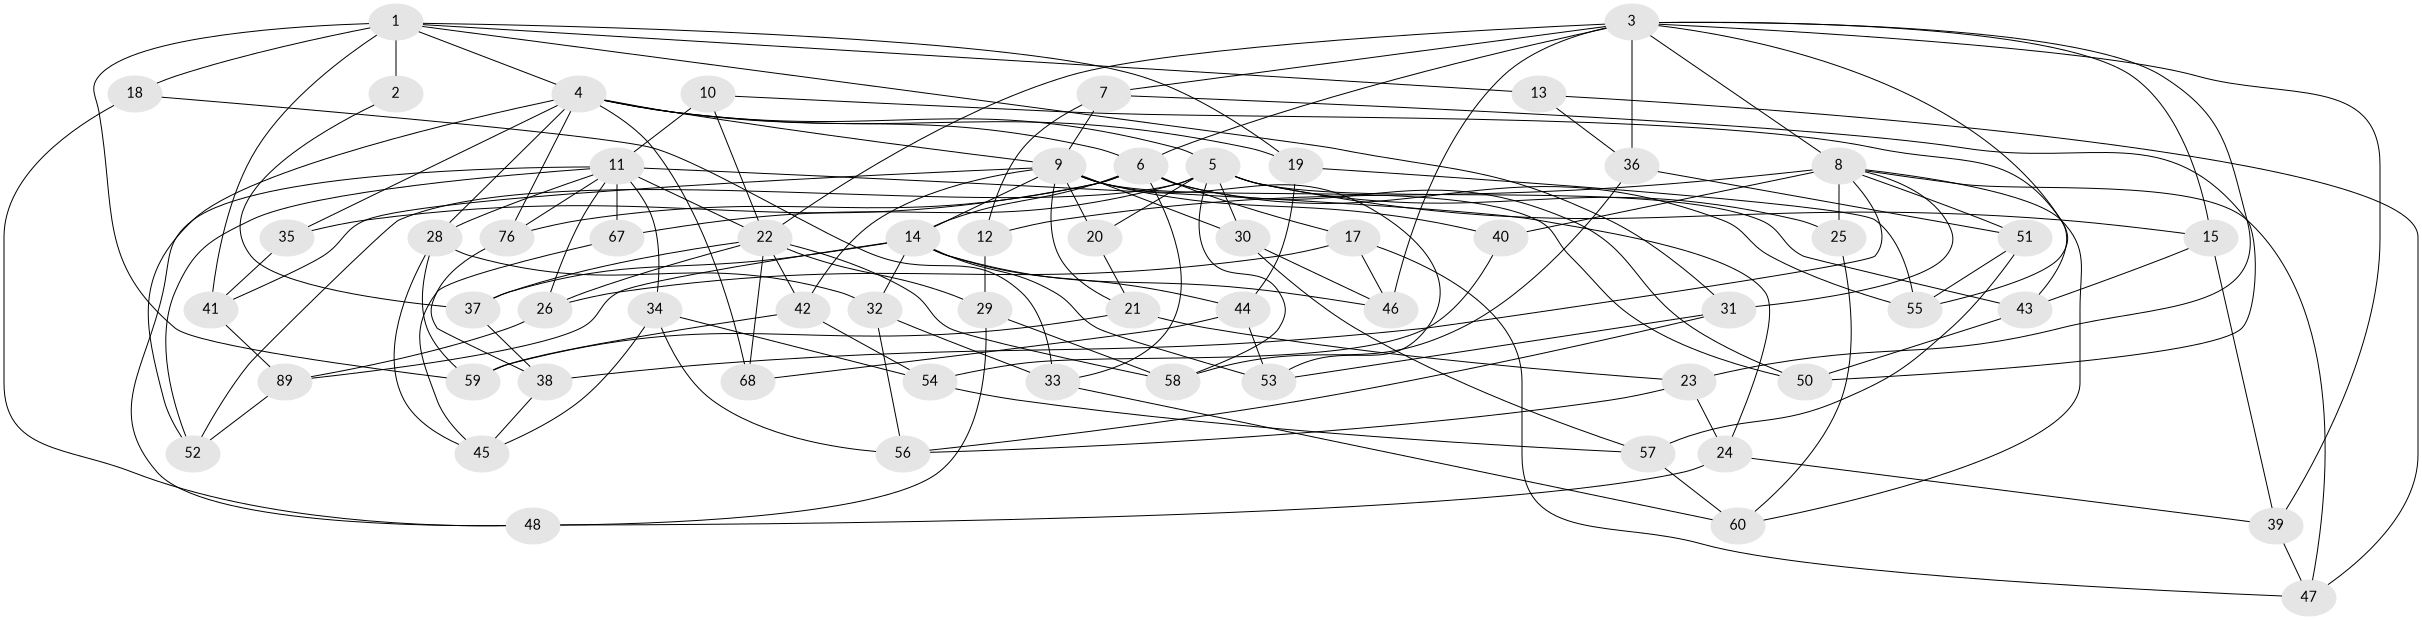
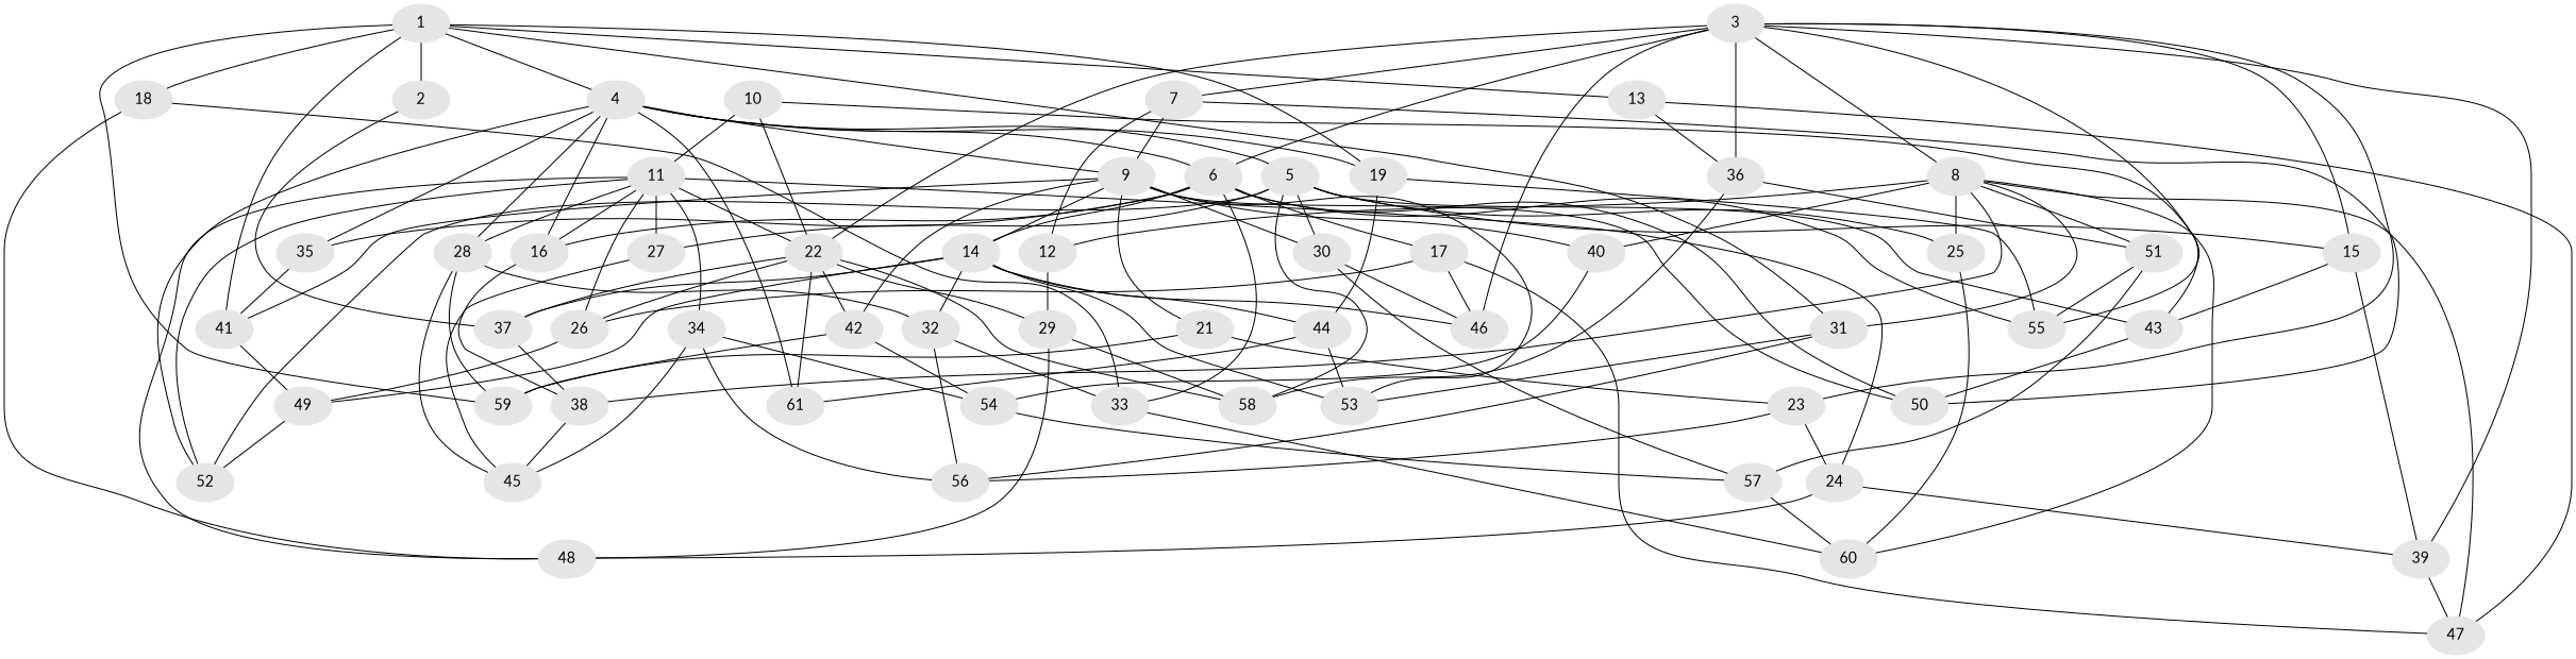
  graph {
    fontname=Lato
    node [color=gray90 fontname=Lato style=filled]
    edge [fontname=Lato weight=1.0]
    1
    2
    4
    13
    18
    19
    31
    41
    59
    37
-   61 [label=68]
+   61
    6
    5
    9
-   16 [label=76]
+   16
    28
    35
    52
    36
    47
    33
    48
    55
    44
    53
    56
-   49 [label=89]
+   49
    22
    58
    42
    26
    29
    38
    3
    7
    8
    15
    23
    39
    46
    14
    17
    50
    12
    25
    40
    51
    60
    32
    43
    24
-   20
-   27 [label=67]
+   27
    30
    21
    45
    57
    54
    10
    11
    34
    1 -- 2 [weight=2.0]
    1 -- 4
    1 -- 13 [weight=2.0]
    1 -- 18 [weight=2.0]
    1 -- 19
    1 -- 31
    1 -- 41
    1 -- 59
    2 -- 37
    4 -- 19
    4 -- 61
    4 -- 6
    4 -- 5
    4 -- 9 [weight=2.0]
    4 -- 16
    4 -- 28
    4 -- 35 [weight=2.0]
    4 -- 52
    13 -- 36
    13 -- 47
    18 -- 33
    18 -- 48
    19 -- 55
    19 -- 44
    31 -- 53
    31 -- 56
    41 -- 49
    37 -- 38
    6 -- 16
    6 -- 35
    6 -- 33
    6 -- 55
    6 -- 14
    6 -- 17
    6 -- 50
    5 -- 52
    5 -- 58
    5 -- 15
    5 -- 25
    5 -- 43
-   5 -- 20 [weight=2.0]
    5 -- 27
    5 -- 30
    9 -- 41
    9 -- 53
    9 -- 42
    9 -- 14
    9 -- 50
    9 -- 40
-   9 -- 20
    9 -- 30
    9 -- 21
    16 -- 38
    28 -- 59
    28 -- 32
    28 -- 45
    35 -- 41
    36 -- 58
    36 -- 51
    33 -- 60
    44 -- 61
    44 -- 53
    49 -- 52
    22 -- 37
    22 -- 61
    22 -- 58
    22 -- 42
    22 -- 26
    22 -- 29
    42 -- 59
    42 -- 54
    26 -- 49
    29 -- 48
    29 -- 58
    38 -- 45
    3 -- 6 [weight=2.0]
    3 -- 36
    3 -- 55
    3 -- 22
    3 -- 7
    3 -- 8
    3 -- 15
    3 -- 23
    3 -- 39
    3 -- 46
    7 -- 9
    7 -- 50
    7 -- 12
    8 -- 31
    8 -- 47
    8 -- 38
    8 -- 12 [weight=2.0]
    8 -- 25 [weight=2.0]
    8 -- 40 [weight=2.0]
    8 -- 51
    8 -- 60
    15 -- 39
    15 -- 43
    23 -- 56
    23 -- 24
    39 -- 47
    14 -- 37
    14 -- 44
    14 -- 53
    14 -- 49
    14 -- 46
    14 -- 32
    17 -- 47
    17 -- 26
    17 -- 46
    12 -- 29
    25 -- 60
    40 -- 54
    51 -- 55
    51 -- 57
    32 -- 33
    32 -- 56
    43 -- 50
    24 -- 48
    24 -- 39
-   20 -- 21
    27 -- 45
    30 -- 46
    30 -- 57
    21 -- 59
    21 -- 23
    57 -- 60
    54 -- 57
    10 -- 22
    10 -- 43
    10 -- 11 [weight=2.0]
    11 -- 16
    11 -- 28
    11 -- 52
    11 -- 48
    11 -- 22
    11 -- 26
    11 -- 24
    11 -- 27 [weight=2.0]
    11 -- 34
    34 -- 56
    34 -- 45
    34 -- 54
  }
